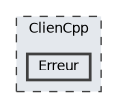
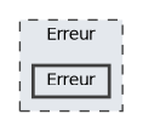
  digraph {
    compound=true
    rankdir=LR
    n1 [color=grey25 fillcolor="#e4e8ed" fontname=Helvetica fontsize=10 height=0.2 label=Erreur shape=box style="filled,bold" width=0.4]
    subgraph cluster_1 {
      bgcolor="#e4e8ed"
      fontname=Helvetica
      fontsize=10
-     label=ClienCpp
+     label=Erreur
      pencolor=grey25
      style="filled,dashed"
      n1
    }
  }
